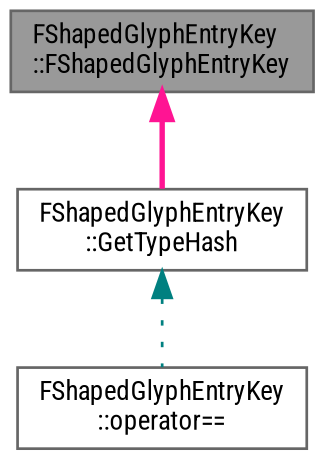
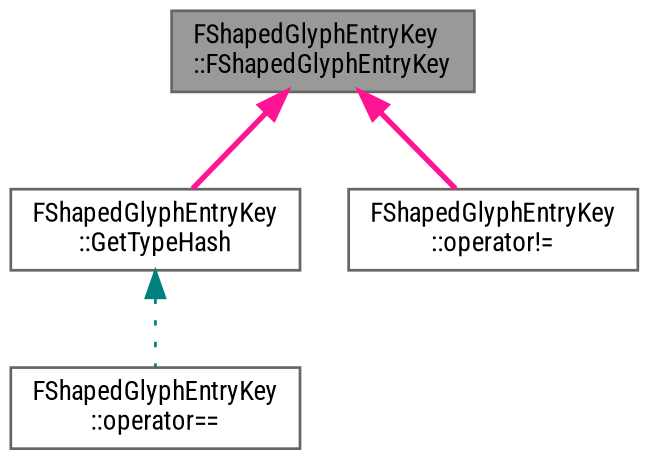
  digraph {
    fontname="Roboto Condensed"
    rankdir=TB
    node [color=grey40 fillcolor=white fontname="Roboto Condensed" fontsize=10 shape=box style=filled]
    edge [color=deeppink dir=back fontname="Roboto Condensed" fontsize=10 labelfontname=Helvetica labelfontsize=10 style=bold]
    n1 [color=gray40 fillcolor=grey60 fontcolor=black height=0.2 label="FShapedGlyphEntryKey\l::FShapedGlyphEntryKey" width=0.4]
    n2 [height=0.2 label="FShapedGlyphEntryKey\l::GetTypeHash" width=0.4]
+   n3 [height=0.2 label="FShapedGlyphEntryKey\l::operator!=" width=0.4]
    n4 [height=0.2 label="FShapedGlyphEntryKey\l::operator==" width=0.4]
    n1 -> n2
+   n1 -> n3
    n2 -> n4 [color=teal style=dotted]
  }
